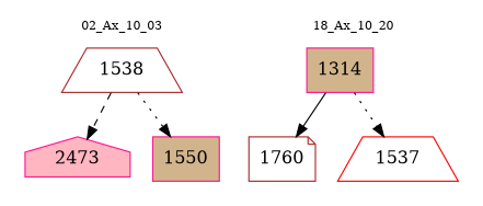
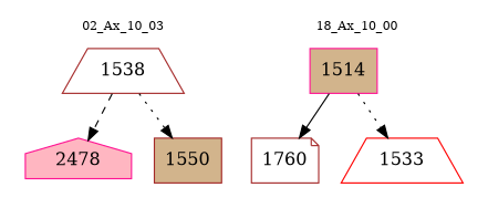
  digraph {
    node [color=brown fillcolor=white shape=trapezium style=filled]
    edge [color=black style=dotted]
    n1 [label=1538]
-   n2 [color=deeppink fillcolor=lightpink label=2473 shape=house]
-   n3 [color=deeppink fillcolor=tan label=1550 shape=box]
-   n4 [color=deeppink fillcolor=tan label=1314 shape=box]
+   n2 [color=deeppink fillcolor=lightpink label=2478 shape=house]
+   n3 [fillcolor=tan label=1550 shape=box]
+   n4 [color=deeppink fillcolor=tan label=1514 shape=box]
    n5 [label=1760 shape=note]
-   n6 [color=red label=1537]
+   n6 [color=red label=1533]
    subgraph cluster_1 {
      color=white
      fontsize=10
      label="02_Ax_10_03"
      n1
      n2
      n3
    }
    subgraph cluster_2 {
      color=white
      fontsize=10
-     label="18_Ax_10_20"
+     label="18_Ax_10_00"
      n4
      n5
      n6
    }
    n1 -> n2 [style=dashed]
    n1 -> n3
    n4 -> n5 [style=solid]
    n4 -> n6
  }
